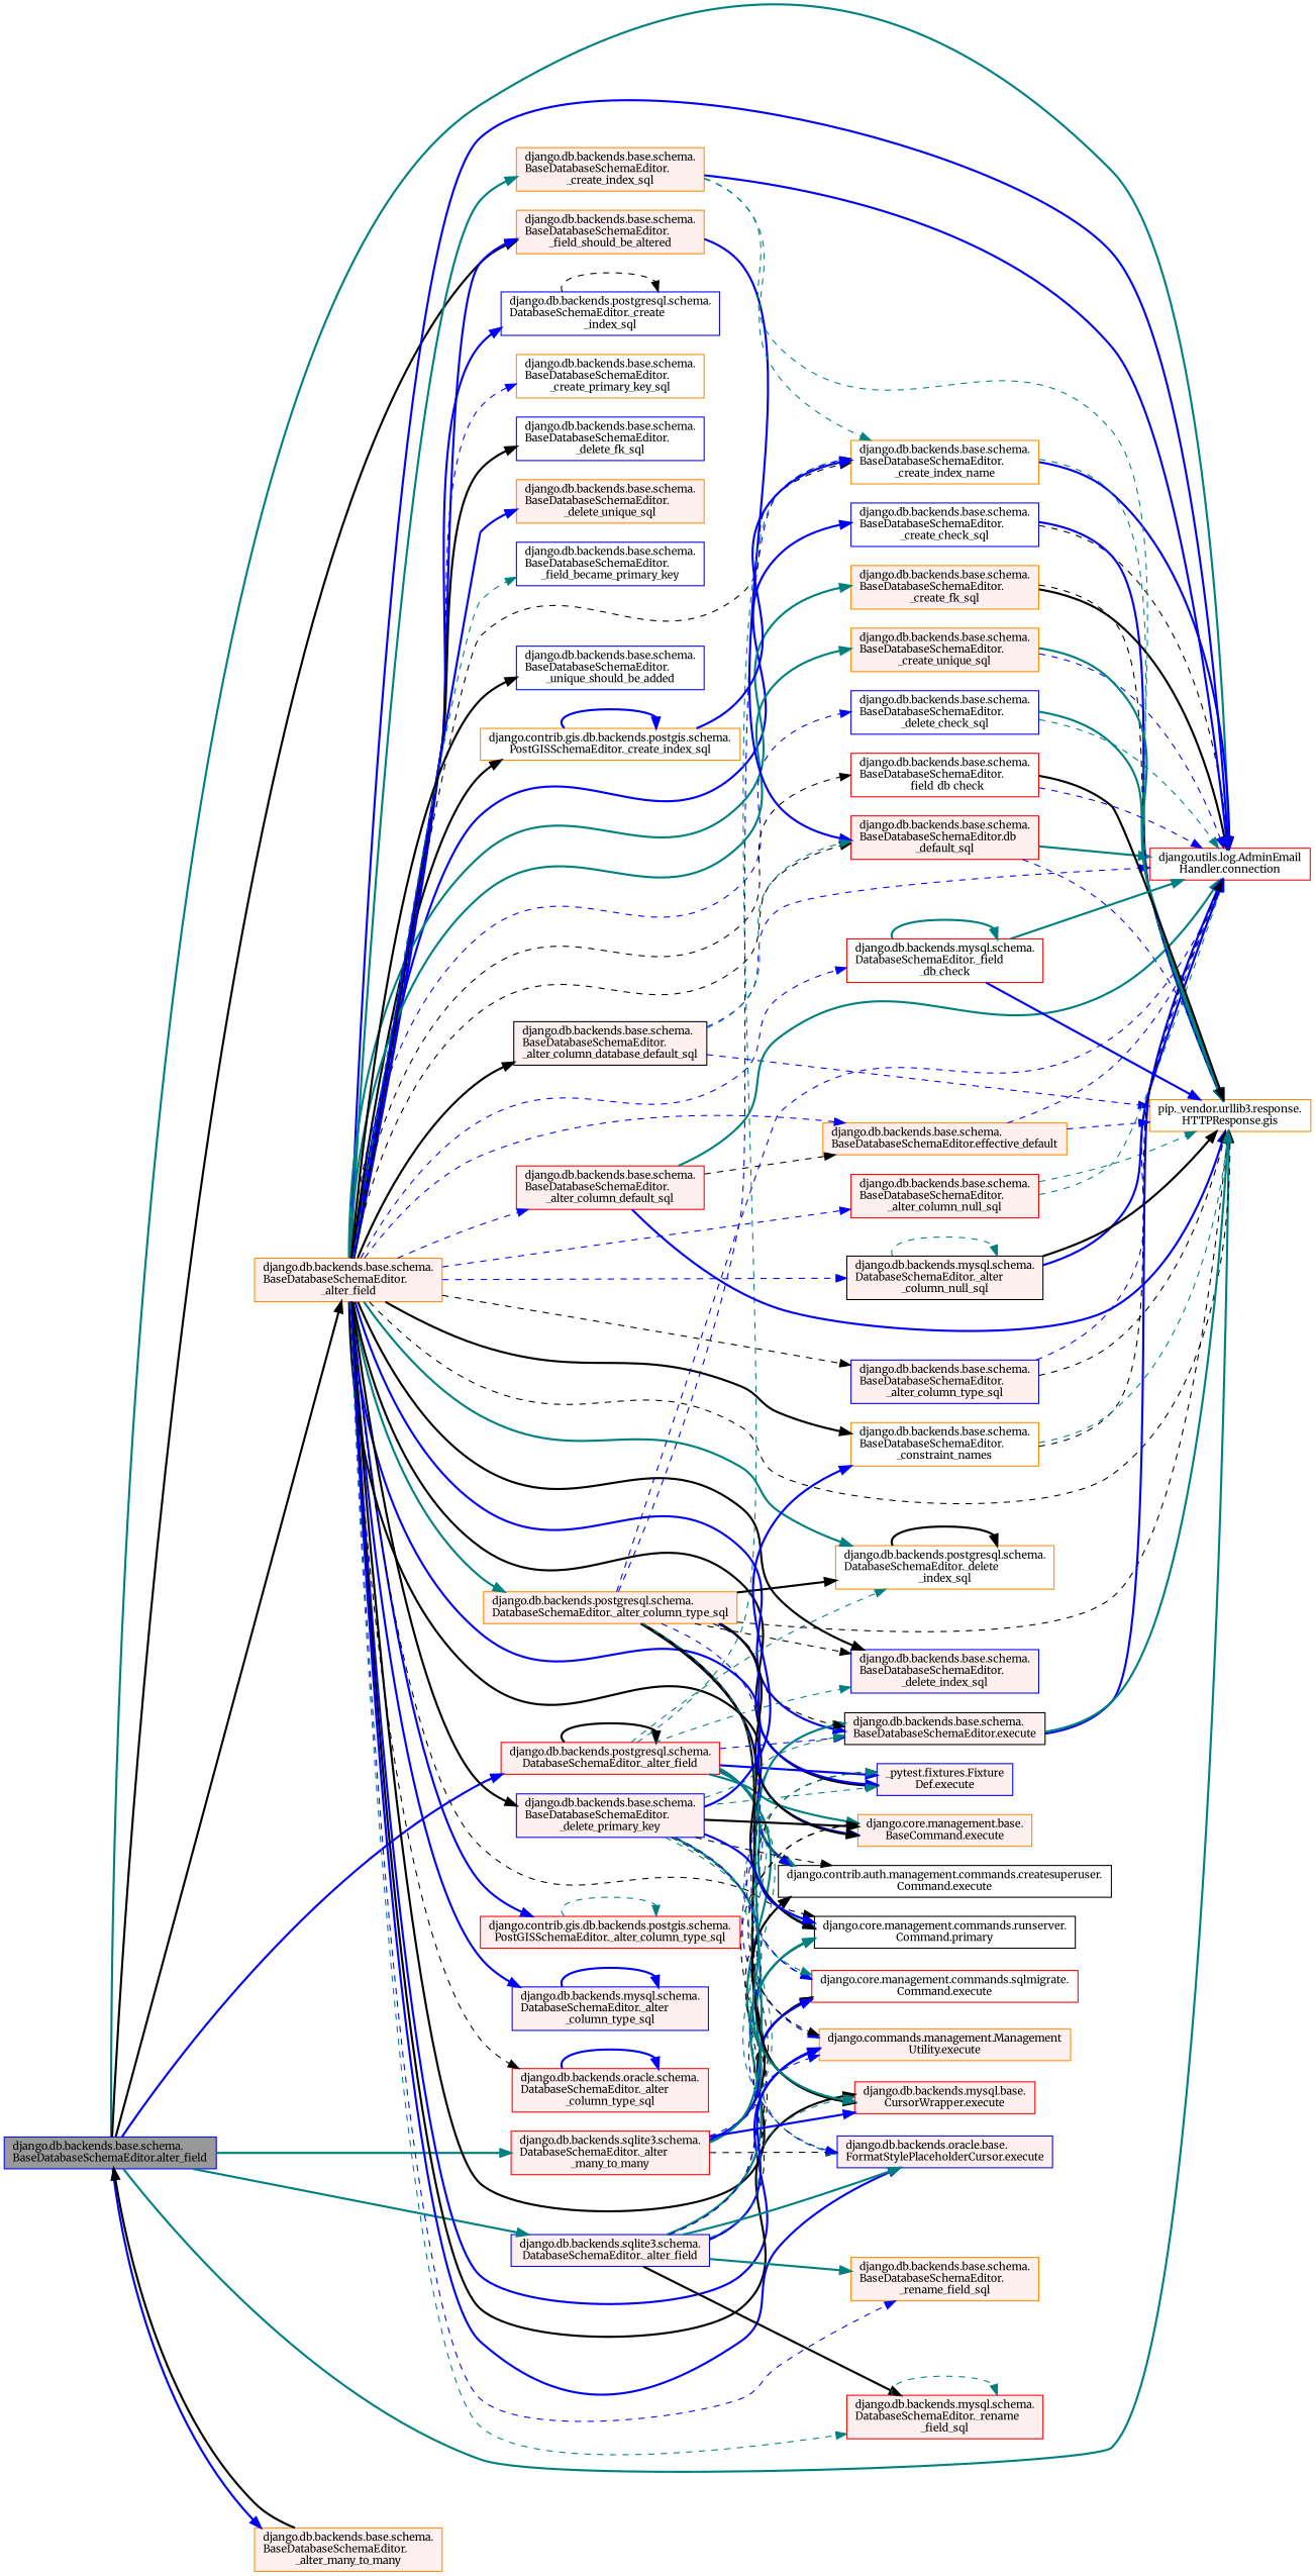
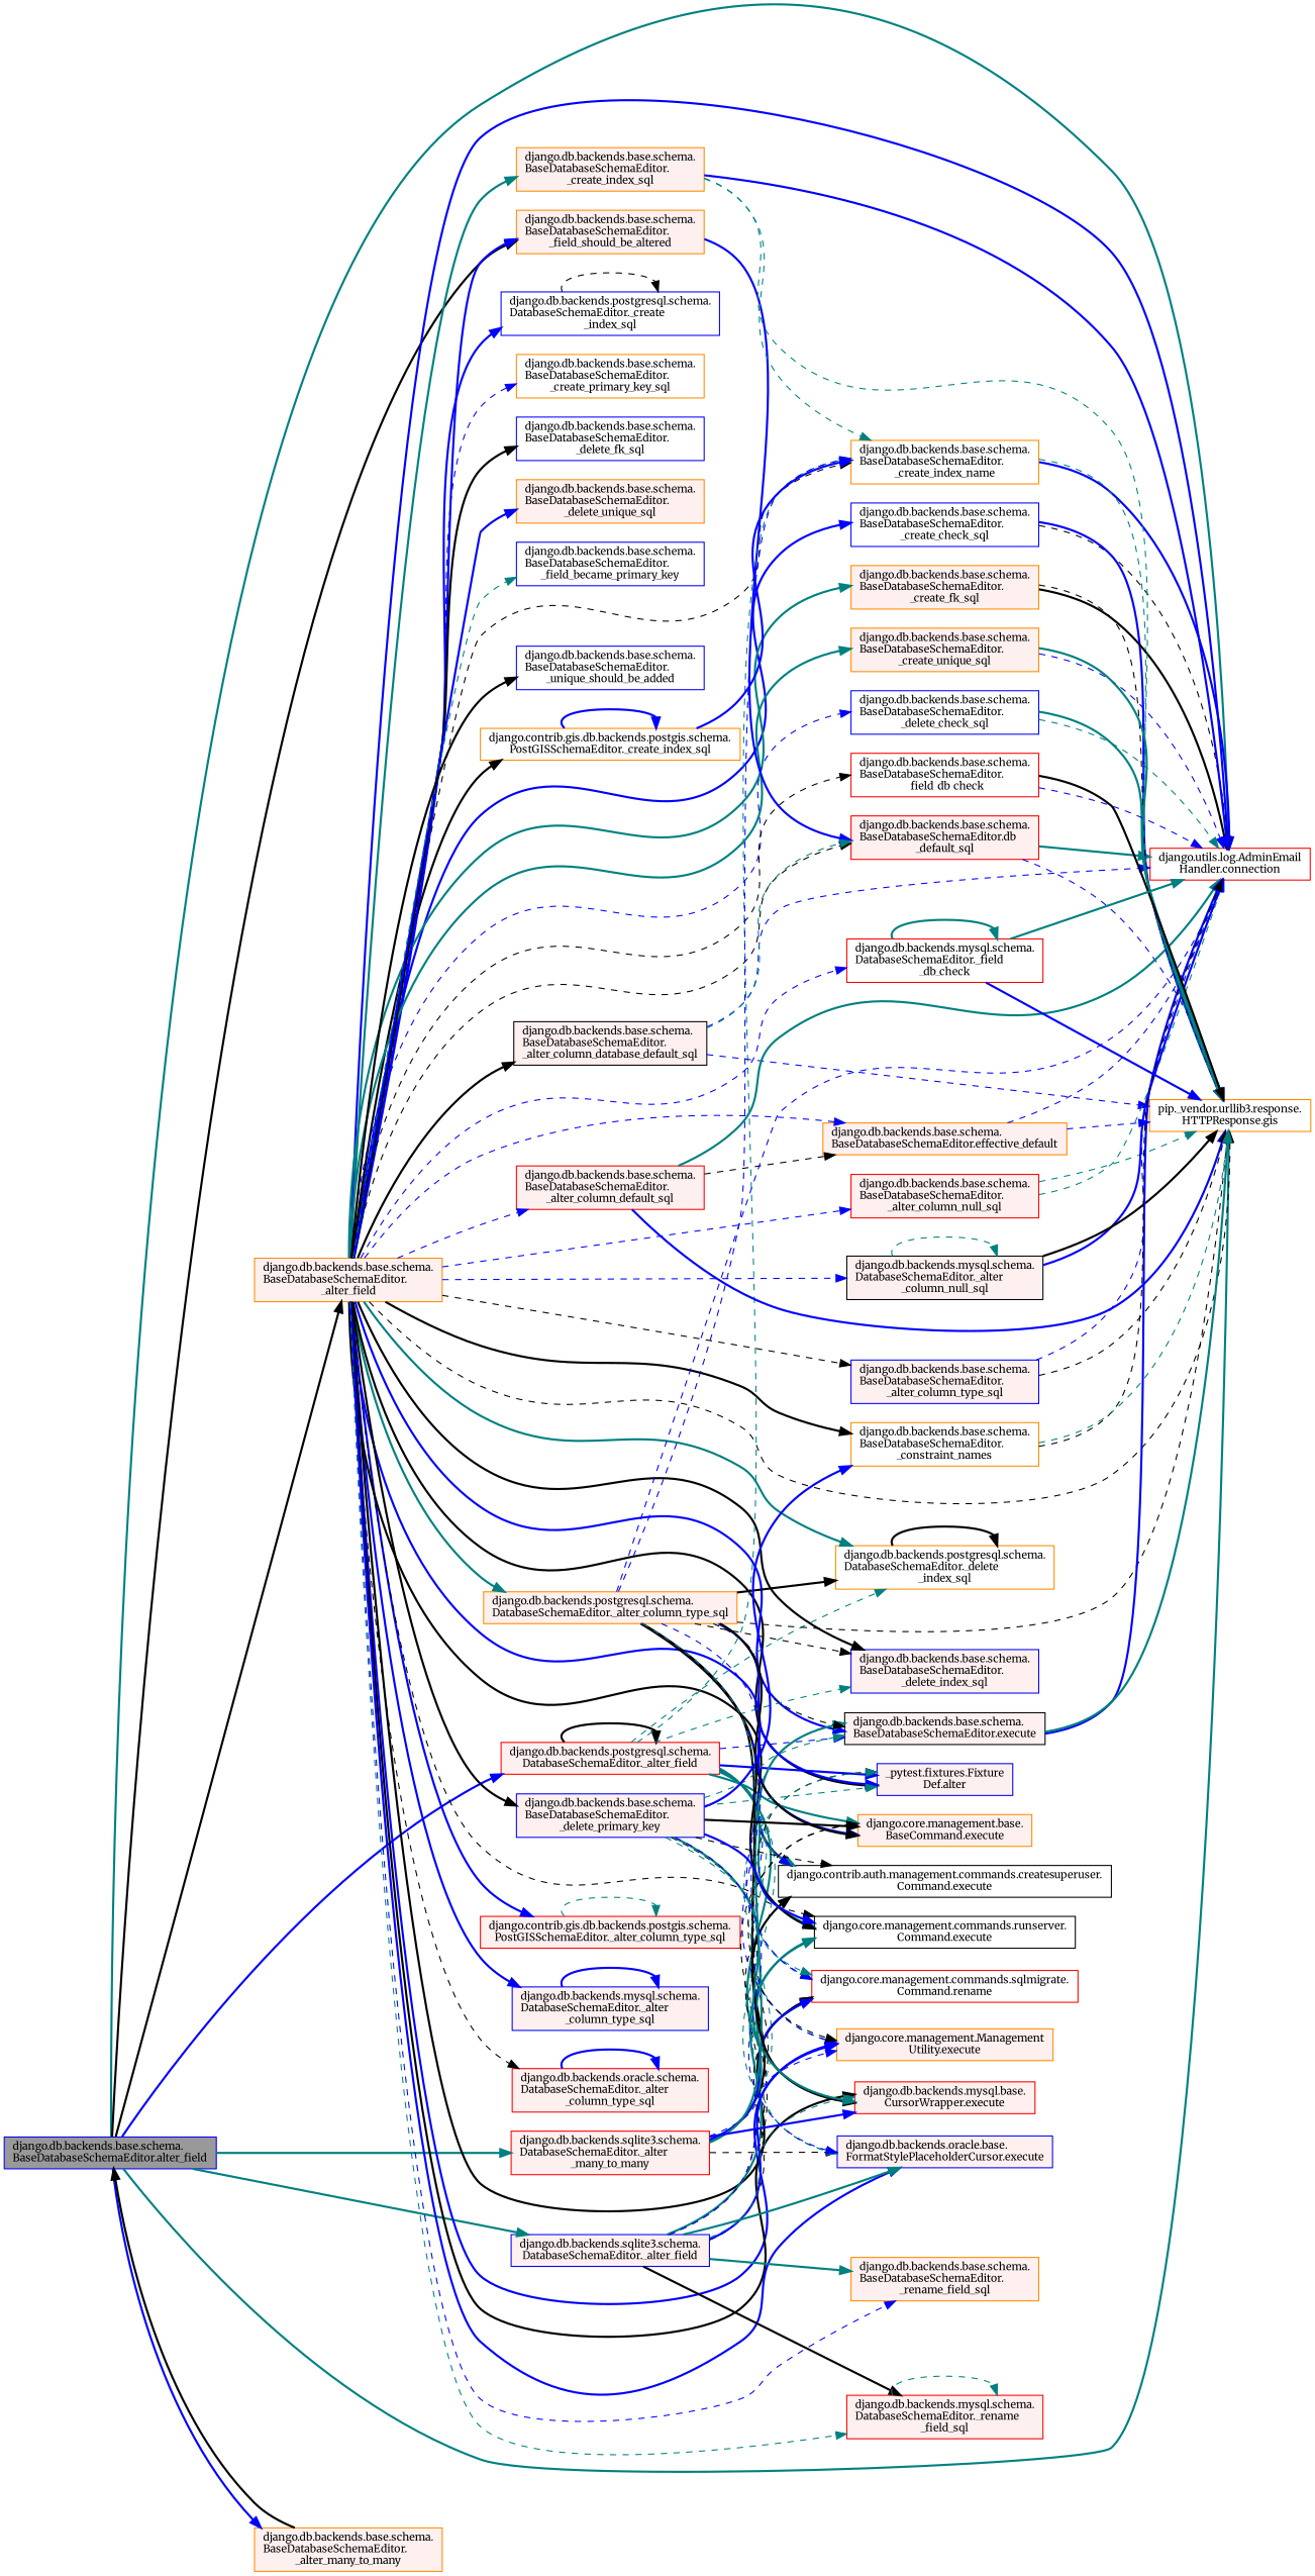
  digraph {
    fontname=Merriweather
    rankdir=LR
    node [color=darkorange fillcolor="#FFF0F0" fontname=Merriweather fontsize=10 shape=box style=filled]
    edge [color=blue fontname=Merriweather fontsize=10 labelfontname=Helvetica labelfontsize=10 style=bold]
    n1 [color=blue fillcolor=grey60 fontcolor=black height=0.2 label="django.db.backends.base.schema.\lBaseDatabaseSchemaEditor.alter_field" width=0.4]
    n2 [height=0.2 label="django.db.backends.base.schema.\lBaseDatabaseSchemaEditor.\l_alter_field" width=0.4]
    n3 [color=red fillcolor=white height=0.2 label="django.utils.log.AdminEmail\lHandler.connection" width=0.4]
    n4 [fillcolor=white height=0.2 label="pip._vendor.urllib3.response.\lHTTPResponse.gis" width=0.4]
    n5 [height=0.2 label="django.db.backends.base.schema.\lBaseDatabaseSchemaEditor.\l_field_should_be_altered" width=0.4]
    n6 [color=red height=0.2 label="django.db.backends.postgresql.schema.\lDatabaseSchemaEditor._alter_field" width=0.4]
    n7 [color=blue height=0.2 label="django.db.backends.sqlite3.schema.\lDatabaseSchemaEditor._alter_field" width=0.4]
    n8 [height=0.2 label="django.db.backends.base.schema.\lBaseDatabaseSchemaEditor.\l_alter_many_to_many" width=0.4]
    n9 [color=red height=0.2 label="django.db.backends.sqlite3.schema.\lDatabaseSchemaEditor._alter\l_many_to_many" width=0.4]
    n10 [color=black height=0.2 label="django.db.backends.base.schema.\lBaseDatabaseSchemaEditor.\l_alter_column_database_default_sql" width=0.4]
    n11 [color=red height=0.2 label="django.db.backends.base.schema.\lBaseDatabaseSchemaEditor.db\l_default_sql" width=0.4]
    n12 [color=red height=0.2 label="django.db.backends.base.schema.\lBaseDatabaseSchemaEditor.\l_alter_column_default_sql" width=0.4]
    n13 [height=0.2 label="django.db.backends.base.schema.\lBaseDatabaseSchemaEditor.effective_default" width=0.4]
    n14 [color=red height=0.2 label="django.db.backends.base.schema.\lBaseDatabaseSchemaEditor.\l_alter_column_null_sql" width=0.4]
    n15 [color=black height=0.2 label="django.db.backends.mysql.schema.\lDatabaseSchemaEditor._alter\l_column_null_sql" width=0.4]
    n16 [color=red height=0.2 label="django.contrib.gis.db.backends.postgis.schema.\lPostGISSchemaEditor._alter_column_type_sql" width=0.4]
    n17 [color=blue height=0.2 label="django.db.backends.base.schema.\lBaseDatabaseSchemaEditor.\l_alter_column_type_sql" width=0.4]
    n18 [color=blue height=0.2 label="django.db.backends.mysql.schema.\lDatabaseSchemaEditor._alter\l_column_type_sql" width=0.4]
    n19 [color=red height=0.2 label="django.db.backends.oracle.schema.\lDatabaseSchemaEditor._alter\l_column_type_sql" width=0.4]
    n20 [height=0.2 label="django.db.backends.postgresql.schema.\lDatabaseSchemaEditor._alter_column_type_sql" width=0.4]
    n21 [fillcolor=white height=0.2 label="django.db.backends.base.schema.\lBaseDatabaseSchemaEditor.\l_create_index_name" width=0.4]
    n22 [color=blue height=0.2 label="django.db.backends.base.schema.\lBaseDatabaseSchemaEditor.\l_delete_index_sql" width=0.4]
    n23 [fillcolor=white height=0.2 label="django.db.backends.postgresql.schema.\lDatabaseSchemaEditor._delete\l_index_sql" width=0.4]
-   n24 [color=blue height=0.2 label="_pytest.fixtures.Fixture\lDef.execute" width=0.4]
+   n24 [color=blue height=0.2 label="_pytest.fixtures.Fixture\lDef.alter" width=0.4]
    n25 [color=black fillcolor=white height=0.2 label="django.contrib.auth.management.commands.createsuperuser.\lCommand.execute" width=0.4]
    n26 [height=0.2 label="django.core.management.base.\lBaseCommand.execute" width=0.4]
-   n27 [color=black fillcolor=white height=0.2 label="django.core.management.commands.runserver.\lCommand.primary" width=0.4]
-   n28 [color=red fillcolor=white height=0.2 label="django.core.management.commands.sqlmigrate.\lCommand.execute" width=0.4]
-   n29 [height=0.2 label="django.commands.management.Management\lUtility.execute" width=0.4]
+   n27 [color=black fillcolor=white height=0.2 label="django.core.management.commands.runserver.\lCommand.execute" width=0.4]
+   n28 [color=red fillcolor=white height=0.2 label="django.core.management.commands.sqlmigrate.\lCommand.rename" width=0.4]
+   n29 [height=0.2 label="django.core.management.Management\lUtility.execute" width=0.4]
    n30 [color=black height=0.2 label="django.db.backends.base.schema.\lBaseDatabaseSchemaEditor.execute" width=0.4]
    n31 [color=red height=0.2 label="django.db.backends.mysql.base.\lCursorWrapper.execute" width=0.4]
    n32 [color=blue height=0.2 label="django.db.backends.oracle.base.\lFormatStylePlaceholderCursor.execute" width=0.4]
    n33 [fillcolor=white height=0.2 label="django.db.backends.base.schema.\lBaseDatabaseSchemaEditor.\l_constraint_names" width=0.4]
    n34 [color=blue fillcolor=white height=0.2 label="django.db.backends.base.schema.\lBaseDatabaseSchemaEditor.\l_create_check_sql" width=0.4]
    n35 [height=0.2 label="django.db.backends.base.schema.\lBaseDatabaseSchemaEditor.\l_create_fk_sql" width=0.4]
    n36 [fillcolor=white height=0.2 label="django.contrib.gis.db.backends.postgis.schema.\lPostGISSchemaEditor._create_index_sql" width=0.4]
    n37 [height=0.2 label="django.db.backends.base.schema.\lBaseDatabaseSchemaEditor.\l_create_index_sql" width=0.4]
    n38 [color=blue fillcolor=white height=0.2 label="django.db.backends.postgresql.schema.\lDatabaseSchemaEditor._create\l_index_sql" width=0.4]
    n39 [fillcolor=white height=0.2 label="django.db.backends.base.schema.\lBaseDatabaseSchemaEditor.\l_create_primary_key_sql" width=0.4]
    n40 [height=0.2 label="django.db.backends.base.schema.\lBaseDatabaseSchemaEditor.\l_create_unique_sql" width=0.4]
    n41 [color=blue fillcolor=white height=0.2 label="django.db.backends.base.schema.\lBaseDatabaseSchemaEditor.\l_delete_check_sql" width=0.4]
    n42 [color=blue fillcolor=white height=0.2 label="django.db.backends.base.schema.\lBaseDatabaseSchemaEditor.\l_delete_fk_sql" width=0.4]
    n43 [color=blue height=0.2 label="django.db.backends.base.schema.\lBaseDatabaseSchemaEditor.\l_delete_primary_key" width=0.4]
    n44 [height=0.2 label="django.db.backends.base.schema.\lBaseDatabaseSchemaEditor.\l_delete_unique_sql" width=0.4]
    n45 [color=blue fillcolor=white height=0.2 label="django.db.backends.base.schema.\lBaseDatabaseSchemaEditor.\l_field_became_primary_key" width=0.4]
    n46 [color=red fillcolor=white height=0.2 label="django.db.backends.base.schema.\lBaseDatabaseSchemaEditor.\l_field_db_check" width=0.4]
    n47 [color=red fillcolor=white height=0.2 label="django.db.backends.mysql.schema.\lDatabaseSchemaEditor._field\l_db_check" width=0.4]
    n48 [height=0.2 label="django.db.backends.base.schema.\lBaseDatabaseSchemaEditor.\l_rename_field_sql" width=0.4]
    n49 [color=red height=0.2 label="django.db.backends.mysql.schema.\lDatabaseSchemaEditor._rename\l_field_sql" width=0.4]
    n50 [color=blue fillcolor=white height=0.2 label="django.db.backends.base.schema.\lBaseDatabaseSchemaEditor.\l_unique_should_be_added" width=0.4]
    n1 -> n2 [color=black]
    n1 -> n3 [color=teal]
    n1 -> n4 [color=teal]
    n1 -> n5 [color=black]
    n1 -> n6
    n1 -> n7 [color=teal]
    n1 -> n8
    n1 -> n9 [color=teal]
    n2 -> n3
    n2 -> n4 [color=black style=dashed]
    n2 -> n5
    n2 -> n10 [color=black]
    n2 -> n11 [color=black style=dashed]
    n2 -> n12 [style=dashed]
    n2 -> n13 [style=dashed]
    n2 -> n14 [style=dashed]
    n2 -> n15 [style=dashed]
    n2 -> n16
    n2 -> n17 [color=black style=dashed]
    n2 -> n18
    n2 -> n19 [color=black style=dashed]
    n2 -> n20 [color=teal]
    n2 -> n21 [color=black style=dashed]
    n2 -> n22 [color=black]
    n2 -> n23 [color=teal]
    n2 -> n24 [color=black]
    n2 -> n25 [color=black]
    n2 -> n26
    n2 -> n27 [color=black style=dashed]
    n2 -> n28 [color=black]
    n2 -> n29
    n2 -> n30
    n2 -> n31 [color=black]
    n2 -> n32
    n2 -> n33 [color=black]
    n2 -> n34
    n2 -> n35 [color=teal]
    n2 -> n36 [color=black]
    n2 -> n37 [color=teal]
    n2 -> n38
    n2 -> n39 [style=dashed]
    n2 -> n40 [color=teal]
    n2 -> n41 [style=dashed]
    n2 -> n42 [color=black]
    n2 -> n43 [color=black]
    n2 -> n44
    n2 -> n45 [color=teal style=dashed]
    n2 -> n46 [color=black style=dashed]
    n2 -> n47 [style=dashed]
    n2 -> n48 [style=dashed]
    n2 -> n49 [color=teal style=dashed]
    n2 -> n50 [color=black]
    n5 -> n11
    n6 -> n6 [color=black]
    n6 -> n21 [color=teal style=dashed]
    n6 -> n22 [color=teal style=dashed]
    n6 -> n23 [color=teal style=dashed]
    n6 -> n24
    n6 -> n25 [color=teal]
    n6 -> n26 [color=teal]
    n6 -> n27 [color=teal]
    n6 -> n28 [style=dashed]
    n6 -> n29 [color=teal style=dashed]
    n6 -> n30 [style=dashed]
    n6 -> n31 [color=teal]
    n6 -> n32 [color=teal style=dashed]
    n7 -> n24 [color=black style=dashed]
    n7 -> n25 [color=black style=dashed]
    n7 -> n26 [color=black style=dashed]
    n7 -> n27 [color=teal]
    n7 -> n28 [color=black style=dashed]
    n7 -> n29
    n7 -> n30 [style=dashed]
    n7 -> n31 [color=teal style=dashed]
    n7 -> n32 [color=teal]
    n7 -> n48 [color=teal]
    n7 -> n49 [color=black]
    n8 -> n1 [color=black]
    n9 -> n24 [color=teal style=dashed]
    n9 -> n25 [color=black]
    n9 -> n26 [color=black style=dashed]
    n9 -> n27 [color=teal]
    n9 -> n28
    n9 -> n29 [style=dashed]
    n9 -> n30 [color=teal]
    n9 -> n31
    n9 -> n32 [color=black style=dashed]
    n10 -> n3 [style=dashed]
    n10 -> n4 [style=dashed]
    n10 -> n11 [color=teal style=dashed]
    n11 -> n3 [color=teal]
    n11 -> n4 [style=dashed]
    n12 -> n3 [color=teal]
    n12 -> n4
    n12 -> n13 [color=black style=dashed]
    n13 -> n3 [style=dashed]
    n13 -> n4 [style=dashed]
    n14 -> n3 [color=teal style=dashed]
    n14 -> n4 [color=teal style=dashed]
    n15 -> n3
    n15 -> n4 [color=black]
    n15 -> n15 [color=teal style=dashed]
    n16 -> n16 [color=teal style=dashed]
    n17 -> n3 [style=dashed]
    n17 -> n4 [color=black style=dashed]
    n18 -> n18
    n19 -> n19
    n20 -> n3 [style=dashed]
    n20 -> n4 [color=black style=dashed]
    n20 -> n21 [style=dashed]
    n20 -> n22 [color=black style=dashed]
    n20 -> n23 [color=black]
    n20 -> n24
    n20 -> n25 [style=dashed]
    n20 -> n26 [color=black]
    n20 -> n27 [color=black]
    n20 -> n28 [style=dashed]
    n20 -> n29 [style=dashed]
    n20 -> n30 [color=black style=dashed]
    n20 -> n31 [color=black]
    n20 -> n32 [color=teal style=dashed]
    n21 -> n3
    n21 -> n4 [color=teal style=dashed]
    n23 -> n23 [color=black]
    n30 -> n3
    n30 -> n4 [color=teal]
    n33 -> n3 [color=black style=dashed]
    n33 -> n4 [color=teal style=dashed]
    n34 -> n3 [color=black style=dashed]
    n34 -> n4
    n35 -> n3 [color=black]
    n35 -> n4 [color=black style=dashed]
    n36 -> n21
    n36 -> n36
    n37 -> n3
    n37 -> n4 [color=teal style=dashed]
    n37 -> n21 [color=teal style=dashed]
    n38 -> n38 [color=black style=dashed]
    n40 -> n3 [style=dashed]
    n40 -> n4 [color=teal]
    n41 -> n3 [color=teal style=dashed]
    n41 -> n4 [color=teal]
    n43 -> n24 [color=teal style=dashed]
    n43 -> n25 [color=black style=dashed]
    n43 -> n26 [color=black]
    n43 -> n27
    n43 -> n28 [color=teal style=dashed]
    n43 -> n29 [color=black style=dashed]
    n43 -> n30 [color=teal style=dashed]
    n43 -> n31 [color=teal]
    n43 -> n32 [style=dashed]
    n43 -> n33
    n46 -> n3 [style=dashed]
    n46 -> n4 [color=black]
    n47 -> n3 [color=teal]
    n47 -> n4
    n47 -> n47 [color=teal]
    n49 -> n49 [color=teal style=dashed]
  }
